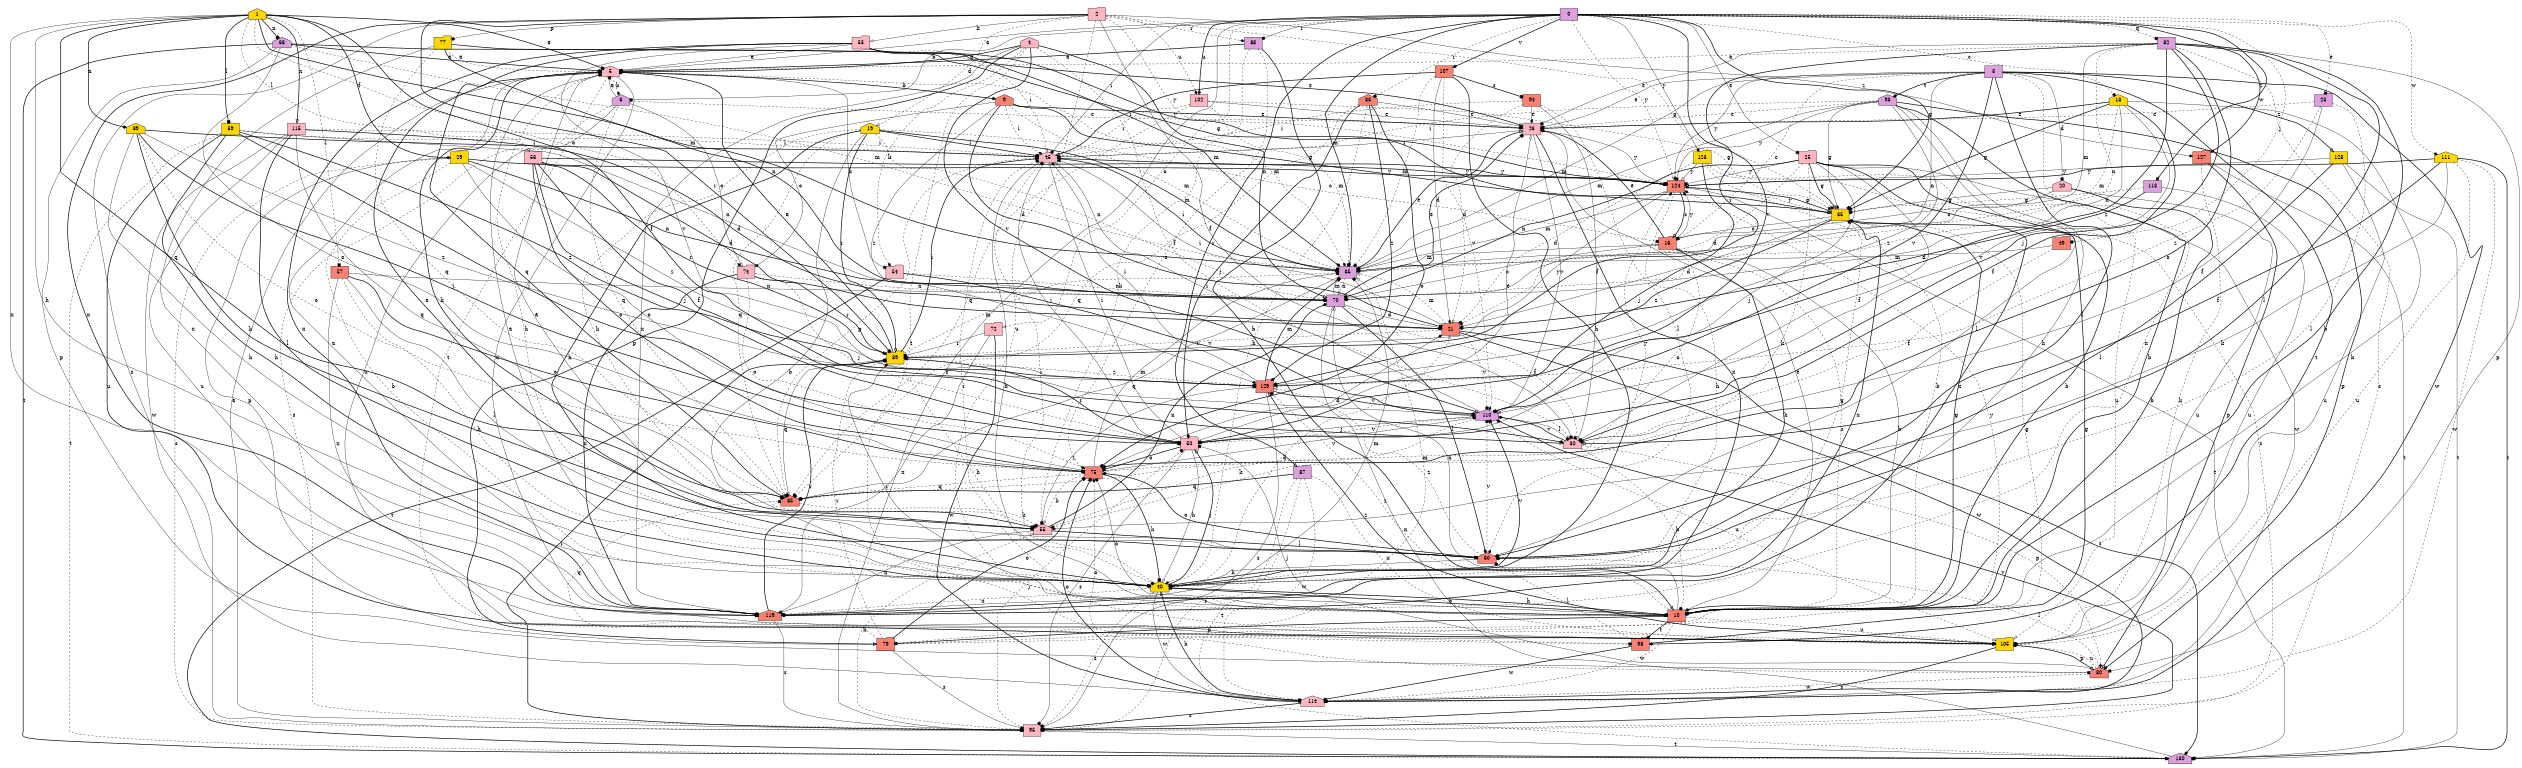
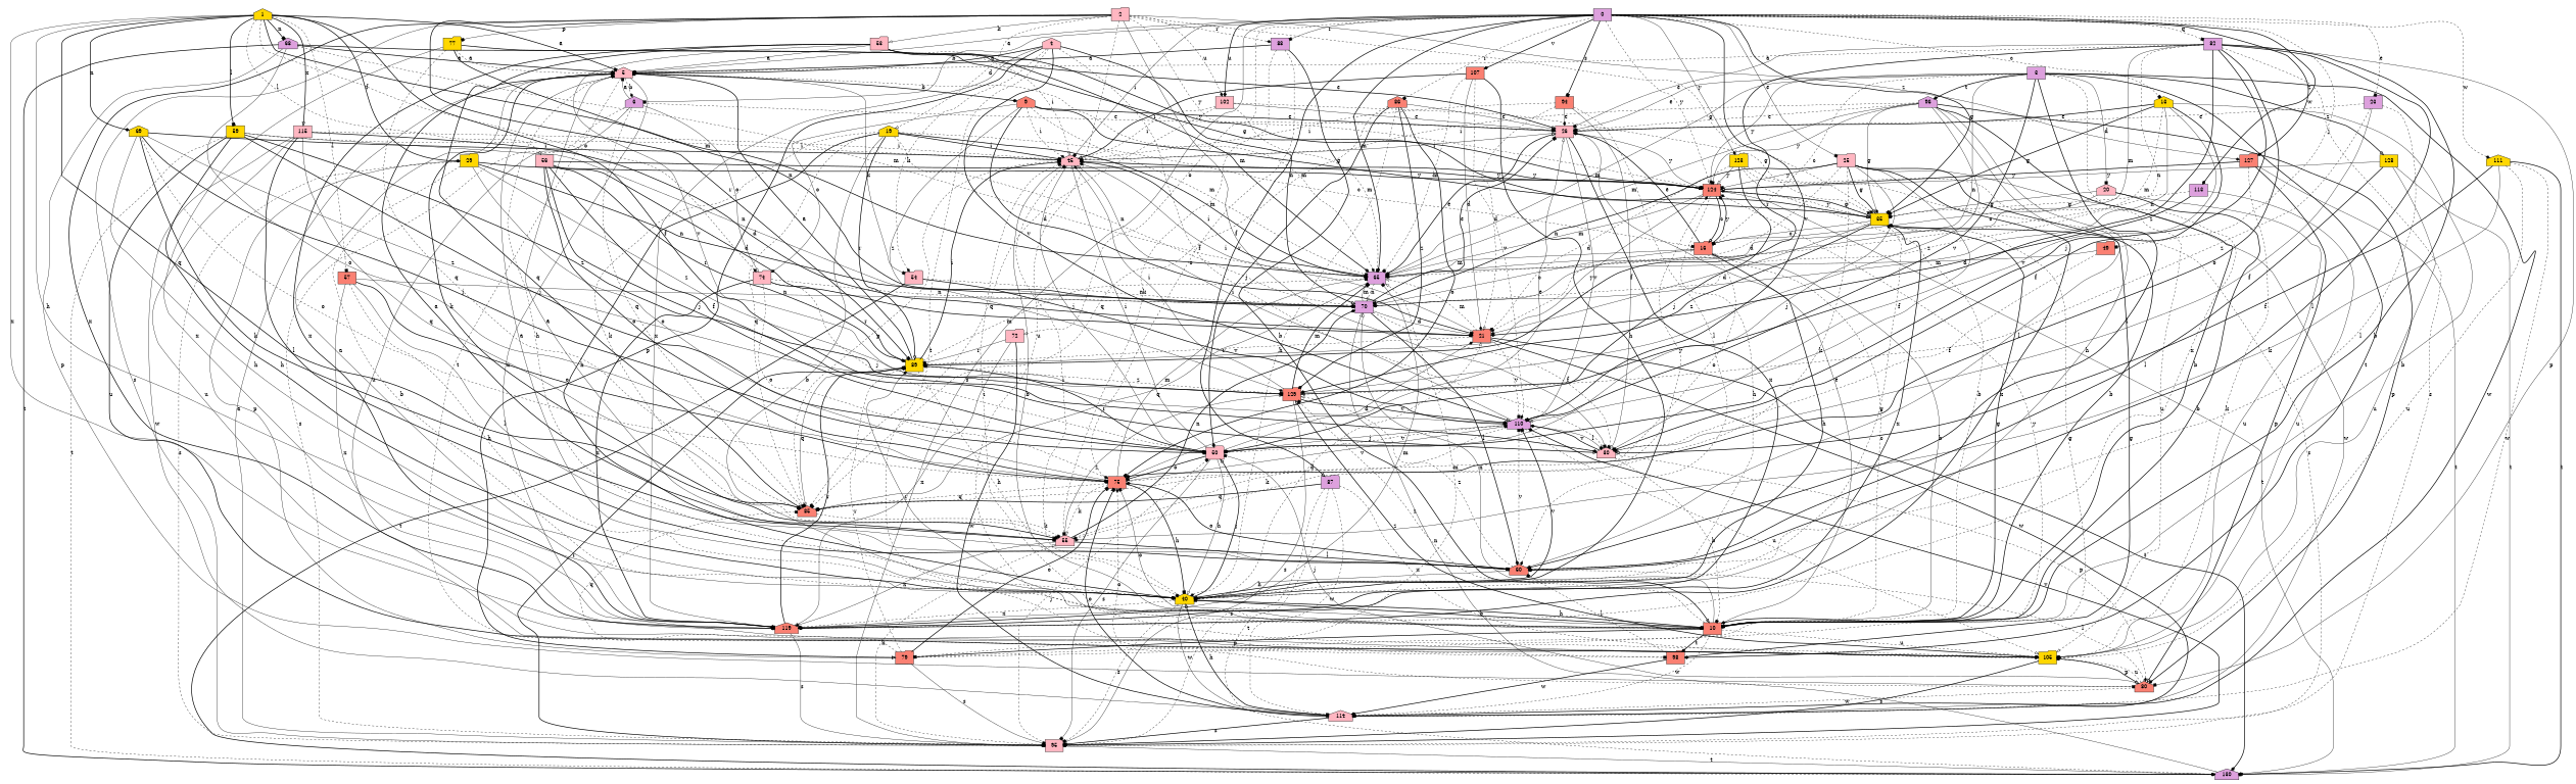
  strict digraph {
    node [fillcolor=lightpink shape=house style=filled]
    edge [arrowhead=diamond style=bold]
    0 [fillcolor=plum shape=box]
    5
    6 [fillcolor=plum]
    13 [fillcolor=gold]
    23 [fillcolor=plum shape=folder]
    25 [shape=folder]
    35 [fillcolor=gold shape=box]
    45
    49 [fillcolor=salmon shape=folder]
    65 [fillcolor=plum shape=box]
    72 [shape=folder]
    82 [fillcolor=plum shape=box]
    86 [fillcolor=salmon]
    87 [fillcolor=plum shape=folder]
    88 [fillcolor=plum shape=box]
    94 [fillcolor=salmon shape=box]
    95 [shape=box]
    102 [shape=box]
    107 [fillcolor=salmon shape=box]
    110 [fillcolor=plum]
    111 [fillcolor=gold]
    113 [fillcolor=plum shape=box]
    123 [fillcolor=gold shape=folder]
    124 [fillcolor=salmon shape=box]
    127 [fillcolor=salmon shape=folder]
    40 [fillcolor=gold]
    105 [fillcolor=gold shape=folder]
    98 [fillcolor=salmon shape=folder]
    54 [shape=folder]
    9 [fillcolor=salmon]
    55
    74 [shape=folder]
    85 [fillcolor=salmon]
    26 [shape=box]
    30
    70 [fillcolor=plum shape=box]
    10 [fillcolor=salmon shape=box]
    60 [fillcolor=salmon]
    129 [fillcolor=salmon shape=folder]
    119 [fillcolor=salmon]
    114
    21 [fillcolor=salmon shape=folder]
    50 [shape=folder]
    16 [fillcolor=salmon shape=folder]
    89 [fillcolor=gold shape=folder]
    75 [fillcolor=salmon shape=box]
    80 [fillcolor=salmon]
    n48 [fillcolor=plum label=130]
    1 [fillcolor=gold]
    29 [fillcolor=gold shape=folder]
    56 [shape=box]
    57 [fillcolor=salmon shape=box]
    59 [fillcolor=gold shape=box]
    68 [fillcolor=plum]
    69 [fillcolor=gold]
    115 [shape=box]
    79 [fillcolor=salmon shape=folder]
    2 [shape=folder]
    19 [fillcolor=gold]
    53 [shape=folder]
    77 [fillcolor=gold shape=folder]
    3 [fillcolor=plum shape=box]
    20
    96 [fillcolor=plum]
    128 [fillcolor=gold shape=box]
    4
    0 -> 5 [label=a style=solid]
    0 -> 6 [arrowhead=box label=b style=solid]
    0 -> 13 [arrowhead=box label=c style=dashed]
    0 -> 23 [arrowhead=box label=e style=dashed]
    0 -> 25 [arrowhead=box label=e style=solid]
    0 -> 35 [arrowhead=box label=g]
    0 -> 45 [arrowhead=box label=i style=solid]
    0 -> 49 [arrowhead=box label=j style=dashed]
    0 -> 65 [label=m]
    0 -> 72 [arrowhead=onormal label=o style=dashed]
    0 -> 82 [arrowhead=box label=q style=dashed]
    0 -> 86 [arrowhead=box label=r style=dashed]
    0 -> 87 [arrowhead=onormal label=r]
    0 -> 88 [arrowhead=box label=r style=solid]
-   107 -> 94 [arrowhead=box label=s]
+   0 -> 94 [arrowhead=box label=s]
    0 -> 95 [arrowhead=box label=s style=solid]
    0 -> 102 [label=u]
    0 -> 107 [label=v]
    0 -> 110 [label=v]
    0 -> 111 [label=w style=dashed]
    0 -> 113 [label=w]
    0 -> 123 [label=y style=solid]
    0 -> 124 [arrowhead=onormal label=y style=dashed]
    0 -> 127 [label=z]
    5 -> 6 [label=b style=dashed]
    5 -> 65 [label=m style=dashed]
    5 -> 40 [arrowhead=onormal label=h style=dashed]
    5 -> 105 [arrowhead=onormal label=u style=solid]
    5 -> 98 [arrowhead=box label=t style=dashed]
    5 -> 54 [arrowhead=box label=k style=solid]
    5 -> 9 [label=b]
    5 -> 55 [label=k]
    6 -> 5 [arrowhead=box label=a style=solid]
    6 -> 95 [arrowhead=onormal label=s style=dashed]
    6 -> 105 [arrowhead=onormal label=u style=solid]
    6 -> 74 [arrowhead=onormal label=o style=solid]
    6 -> 85 [arrowhead=onormal label=q style=dashed]
    6 -> 26 [label=e style=dashed]
    13 -> 35 [arrowhead=box label=g]
    13 -> 65 [label=m style=dashed]
    13 -> 110 [arrowhead=onormal label=v style=solid]
    13 -> 26 [arrowhead=onormal label=e]
    13 -> 30 [arrowhead=box label=f]
    13 -> 70 [label=n style=solid]
    13 -> 10 [label=b style=solid]
    23 -> 26 [arrowhead=box label=e style=dashed]
    23 -> 30 [arrowhead=box label=f style=solid]
    23 -> 60 [arrowhead=box label=l style=dashed]
    23 -> 129 [arrowhead=onormal label=z style=dashed]
    25 -> 35 [arrowhead=onormal label=g]
    25 -> 124 [arrowhead=box label=y style=solid]
    25 -> 55 [label=k style=dashed]
    25 -> 30 [label=f style=solid]
    25 -> 70 [arrowhead=box label=n]
    25 -> 10 [arrowhead=box label=b]
    25 -> 119 [label=x]
    25 -> 114 [arrowhead=onormal label=w style=solid]
    25 -> 21 [label=d style=dashed]
    25 -> 50 [label=j style=solid]
    35 -> 124 [label=y style=dashed]
    35 -> 129 [label=z]
    35 -> 119 [label=x]
    35 -> 21 [label=d style=solid]
    35 -> 16 [arrowhead=onormal label=c style=solid]
    45 -> 124 [arrowhead=onormal label=y]
    45 -> 85 [arrowhead=box label=p style=dashed]
    45 -> 10 [label=b style=solid]
    45 -> 50 [label=j style=solid]
    49 -> 65 [arrowhead=box label=m style=solid]
    49 -> 30 [arrowhead=onormal label=f style=dashed]
    65 -> 45 [label=i]
    65 -> 85 [label=q style=solid]
    65 -> 26 [arrowhead=onormal label=e]
    65 -> 70 [arrowhead=onormal label=n style=dashed]
    72 -> 119 [arrowhead=onormal label=x style=solid]
    72 -> 114 [arrowhead=box label=w]
    72 -> 89 [arrowhead=box label=r style=solid]
    82 -> 5 [label=a style=dashed]
    82 -> 65 [arrowhead=onormal label=m style=solid]
    82 -> 95 [label=s style=dashed]
    82 -> 26 [arrowhead=box label=e style=solid]
    82 -> 70 [label=n style=dashed]
    82 -> 10 [arrowhead=box label=b]
    82 -> 60 [label=l]
    82 -> 129 [arrowhead=onormal label=z]
    82 -> 50 [arrowhead=box label=j]
    82 -> 89 [arrowhead=onormal label=r]
    82 -> 75 [label=o]
    82 -> 80 [arrowhead=box label=p style=solid]
    86 -> 40 [label=h style=dashed]
    86 -> 85 [arrowhead=box label=q style=dashed]
    86 -> 26 [label=e style=solid]
    86 -> 129 [label=z]
    86 -> 50 [label=j]
    86 -> 75 [arrowhead=box label=o]
    87 -> 95 [arrowhead=onormal label=s style=dashed]
    87 -> 105 [arrowhead=onormal label=u style=dashed]
    87 -> 85 [arrowhead=box label=q]
    87 -> 114 [arrowhead=box label=w style=dashed]
    87 -> n48 [arrowhead=onormal label=t style=dashed]
    88 -> 5 [arrowhead=box label=a]
    88 -> 55 [arrowhead=box label=k style=dashed]
    88 -> 10 [arrowhead=onormal label=b]
    88 -> 75 [label=o style=dashed]
    94 -> 45 [arrowhead=onormal label=i style=dashed]
    94 -> 26 [label=e style=solid]
    94 -> 30 [arrowhead=onormal label=f style=solid]
    94 -> 60 [label=l style=dashed]
    94 -> 21 [arrowhead=onormal label=d style=dashed]
    95 -> 5 [label=a style=solid]
    95 -> 110 [label=v]
    95 -> 55 [arrowhead=onormal label=k style=dashed]
    95 -> 50 [arrowhead=box label=j style=dashed]
    95 -> 89 [label=r]
    95 -> n48 [arrowhead=onormal label=t style=solid]
    102 -> 35 [label=g style=dashed]
    102 -> 45 [arrowhead=onormal label=i style=dashed]
    102 -> 65 [arrowhead=box label=m style=dashed]
    102 -> 85 [label=q style=dashed]
    102 -> 26 [label=e style=solid]
    107 -> 45 [arrowhead=onormal label=i]
    107 -> 65 [arrowhead=box label=m style=dashed]
    107 -> 110 [label=v style=dashed]
    107 -> 40 [arrowhead=box label=h]
    107 -> 21 [label=d style=solid]
    110 -> 45 [arrowhead=onormal label=i style=solid]
    110 -> 105 [arrowhead=onormal label=u style=dashed]
    110 -> 55 [arrowhead=onormal label=k style=dashed]
    110 -> 30 [arrowhead=box label=l style=solid]
    110 -> 50 [arrowhead=onormal label=j style=solid]
    111 -> 105 [label=u style=dashed]
    111 -> 55 [label=k style=solid]
    111 -> 30 [arrowhead=onormal label=f]
    111 -> 114 [arrowhead=onormal label=w style=dashed]
    111 -> n48 [arrowhead=onormal label=t]
    113 -> 35 [label=g style=dashed]
    113 -> 105 [label=u style=solid]
    113 -> 21 [label=d]
    123 -> 95 [arrowhead=box label=s style=dashed]
    123 -> 124 [arrowhead=onormal label=y style=solid]
    123 -> 105 [arrowhead=onormal label=u style=dashed]
    123 -> 10 [arrowhead=onormal label=b style=dashed]
    123 -> 21 [label=d style=dashed]
    123 -> 50 [label=j]
    124 -> 35 [arrowhead=onormal label=g]
    124 -> 65 [label=m style=solid]
    124 -> 40 [arrowhead=onormal label=h style=dashed]
    124 -> 16 [arrowhead=onormal label=c]
    124 -> n48 [label=t style=solid]
-   111 -> 124 [arrowhead=onormal label=y]
+   127 -> 124 [arrowhead=onormal label=y]
    127 -> 105 [arrowhead=onormal label=k style=dashed]
    127 -> 80 [arrowhead=onormal label=p]
    127 -> n48 [arrowhead=onormal label=t style=solid]
    40 -> 5 [arrowhead=box label=a style=solid]
    40 -> 35 [label=g style=dashed]
    40 -> 45 [arrowhead=box label=i style=dashed]
    40 -> 95 [arrowhead=box label=s style=dashed]
    40 -> 110 [arrowhead=box label=v]
    40 -> 10 [arrowhead=box label=b]
    40 -> 119 [arrowhead=box label=x style=dashed]
    40 -> 114 [arrowhead=box label=w style=solid]
    40 -> 21 [arrowhead=onormal label=d style=dashed]
    40 -> 50 [arrowhead=onormal label=j]
    105 -> 95 [arrowhead=box label=s]
    105 -> 129 [arrowhead=onormal label=z]
    105 -> 80 [arrowhead=onormal label=p]
    98 -> 35 [label=g]
    98 -> 60 [arrowhead=box label=l style=dashed]
    98 -> 114 [label=w]
    54 -> 110 [label=v]
    54 -> 70 [label=n style=dashed]
    54 -> n48 [arrowhead=onormal label=t]
    9 -> 35 [arrowhead=onormal label=g]
    9 -> 45 [label=i style=dashed]
    9 -> 65 [arrowhead=box label=m style=dashed]
    9 -> 74 [label=o style=solid]
    9 -> 26 [arrowhead=onormal label=e]
    9 -> 129 [label=z style=solid]
    9 -> 21 [arrowhead=box label=d]
    55 -> 5 [arrowhead=onormal label=a]
    55 -> 70 [label=n]
    55 -> 60 [arrowhead=onormal label=l]
    55 -> 129 [arrowhead=onormal label=z style=solid]
    55 -> 119 [label=x style=solid]
    74 -> 70 [label=n style=dashed]
    74 -> 119 [arrowhead=box label=x]
    74 -> 50 [label=j style=dashed]
    74 -> 89 [label=r]
    74 -> 75 [arrowhead=onormal label=o style=dashed]
    85 -> 124 [label=y style=dashed]
    85 -> 55 [arrowhead=box label=k style=dashed]
    26 -> 45 [arrowhead=box label=i style=solid]
    26 -> 110 [arrowhead=onormal label=v style=solid]
    26 -> 124 [arrowhead=box label=y style=solid]
    26 -> 119 [arrowhead=onormal label=x]
    30 -> 110 [label=v]
    30 -> 10 [arrowhead=box label=b style=dashed]
    30 -> 80 [label=p style=dashed]
    70 -> 65 [arrowhead=box label=m style=solid]
    70 -> 26 [arrowhead=box label=e]
    70 -> 30 [arrowhead=box label=f style=dashed]
    70 -> 60 [label=l]
    70 -> 21 [arrowhead=box label=d style=solid]
    70 -> 16 [arrowhead=onormal label=c style=solid]
    10 -> 35 [arrowhead=onormal label=g]
    10 -> 45 [arrowhead=box label=i style=dashed]
    10 -> 40 [arrowhead=box label=h]
    10 -> 105 [label=u style=dashed]
    10 -> 98 [label=t]
    10 -> 26 [label=e style=solid]
    10 -> 70 [arrowhead=onormal label=n style=solid]
    10 -> 129 [arrowhead=box label=z style=dashed]
    10 -> 114 [arrowhead=box label=w style=dashed]
    10 -> 16 [arrowhead=onormal label=c style=dashed]
    10 -> 89 [label=r style=solid]
    10 -> 75 [arrowhead=box label=o style=solid]
    10 -> 79 [arrowhead=box label=p]
    60 -> 5 [label=a style=solid]
    60 -> 110 [arrowhead=box label=v style=dashed]
    60 -> 40 [label=h style=solid]
    60 -> 129 [arrowhead=onormal label=z style=dashed]
    60 -> 75 [label=o]
    129 -> 45 [label=i style=solid]
    129 -> 65 [arrowhead=box label=m]
    129 -> 95 [arrowhead=onormal label=s style=solid]
    129 -> 110 [label=v]
    119 -> 5 [label=a style=solid]
    119 -> 65 [arrowhead=box label=m style=solid]
    119 -> 95 [arrowhead=box label=s style=solid]
    119 -> 89 [arrowhead=box label=r]
    114 -> 95 [label=s]
    114 -> 40 [arrowhead=onormal label=h]
    114 -> 75 [arrowhead=box label=o]
    21 -> 45 [label=i style=solid]
    21 -> 65 [arrowhead=onormal label=m style=dashed]
    21 -> 110 [arrowhead=box label=v style=dashed]
    21 -> 114 [arrowhead=box label=w]
    21 -> 89 [arrowhead=box label=r style=dashed]
    21 -> n48 [label=t]
    50 -> 45 [arrowhead=onormal label=i style=solid]
    50 -> 95 [arrowhead=box label=s style=solid]
    50 -> 110 [arrowhead=onormal label=v style=dashed]
    50 -> 40 [arrowhead=onormal label=h style=solid]
    50 -> 26 [arrowhead=onormal label=e style=solid]
    50 -> 89 [label=r]
    50 -> 75 [arrowhead=box label=o]
    16 -> 65 [arrowhead=onormal label=m style=solid]
-   16 -> 124 [label=y style=solid]
+   16 -> 124 [label=y]
    16 -> 40 [label=h]
    16 -> 26 [label=e]
    16 -> 10 [label=b style=solid]
    16 -> 75 [arrowhead=onormal label=o style=dashed]
    89 -> 5 [arrowhead=box label=a]
    89 -> 45 [label=i]
    89 -> 65 [arrowhead=box label=m style=dashed]
    89 -> 124 [arrowhead=onormal label=y style=solid]
    89 -> 40 [arrowhead=box label=h style=dashed]
    89 -> 85 [arrowhead=onormal label=q style=solid]
    89 -> 129 [label=z style=dashed]
    75 -> 65 [arrowhead=box label=m style=solid]
    75 -> 110 [arrowhead=box label=v style=solid]
    75 -> 40 [arrowhead=box label=h]
    75 -> 55 [arrowhead=onormal label=k style=dashed]
    75 -> 85 [label=q style=dashed]
    75 -> 21 [label=d style=solid]
    80 -> 105 [arrowhead=box label=u style=dashed]
    80 -> 60 [label=l style=dashed]
    80 -> 114 [label=w style=dashed]
    80 -> 50 [arrowhead=box label=j style=solid]
    80 -> 75 [label=o style=dashed]
    n48 -> 70 [arrowhead=onormal label=n style=solid]
    1 -> 5 [arrowhead=box label=a]
    1 -> 65 [arrowhead=box label=m]
    1 -> 40 [arrowhead=box label=h style=solid]
    1 -> 74 [label=o style=dashed]
    1 -> 85 [label=q]
    1 -> 30 [label=f]
    1 -> 119 [label=x style=solid]
    1 -> 29 [label=f]
    1 -> 56 [arrowhead=onormal label=l style=dashed]
    1 -> 57 [arrowhead=box label=l style=dashed]
    1 -> 59 [arrowhead=box label=l]
    1 -> 68 [arrowhead=box label=n]
    1 -> 69 [label=n]
    1 -> 115 [arrowhead=onormal label=x]
    29 -> 95 [arrowhead=box label=s style=dashed]
    29 -> 124 [arrowhead=onormal label=y]
    29 -> 70 [label=n]
    29 -> 10 [label=b style=dashed]
    29 -> 129 [arrowhead=box label=z style=solid]
    29 -> 75 [arrowhead=onormal label=o style=solid]
    29 -> 79 [arrowhead=onormal label=p style=solid]
    56 -> 124 [arrowhead=onormal label=y]
    56 -> 30 [arrowhead=onormal label=f]
    56 -> 21 [arrowhead=onormal label=d]
    56 -> 50 [arrowhead=onormal label=j]
    56 -> 89 [arrowhead=onormal label=r]
    56 -> 75 [label=o]
    57 -> 40 [label=h style=dashed]
    57 -> 70 [label=n style=solid]
    57 -> 60 [arrowhead=onormal label=l style=solid]
    57 -> 119 [label=x style=solid]
    57 -> 75 [arrowhead=box label=o]
    59 -> 45 [arrowhead=box label=i style=dashed]
    59 -> 40 [arrowhead=onormal label=h]
    59 -> 105 [label=u]
    59 -> 70 [arrowhead=box label=n style=solid]
    59 -> 129 [arrowhead=box label=z]
    59 -> 50 [arrowhead=box label=j]
    59 -> n48 [arrowhead=onormal label=t style=dashed]
    68 -> 5 [label=a]
    68 -> 35 [arrowhead=onormal label=g]
    68 -> 65 [arrowhead=onormal label=m style=dashed]
    68 -> 75 [label=o style=solid]
    68 -> 80 [arrowhead=box label=p style=solid]
    68 -> n48 [label=t]
    69 -> 45 [label=i]
    69 -> 40 [label=h style=solid]
    69 -> 55 [arrowhead=box label=k]
    69 -> 129 [arrowhead=onormal label=z style=solid]
    69 -> 50 [arrowhead=box label=j]
    69 -> 75 [label=o style=dashed]
    115 -> 45 [arrowhead=box label=i style=dashed]
    115 -> 105 [arrowhead=onormal label=u style=solid]
    115 -> 85 [arrowhead=onormal label=q style=solid]
    115 -> 60 [arrowhead=box label=l]
    115 -> 114 [arrowhead=box label=w style=solid]
    115 -> 21 [label=d]
    79 -> 35 [arrowhead=onormal label=g style=dashed]
    79 -> 65 [arrowhead=onormal label=m style=dashed]
    79 -> 95 [arrowhead=box label=s style=solid]
    79 -> 124 [label=y style=dashed]
    79 -> 85 [arrowhead=box label=q style=dashed]
    79 -> 89 [arrowhead=box label=r style=dashed]
    79 -> 75 [arrowhead=box label=o]
    2 -> 35 [label=g style=dashed]
    2 -> 88 [label=r style=dashed]
    2 -> 95 [arrowhead=onormal label=s style=solid]
    2 -> 102 [label=u style=dashed]
    2 -> 124 [arrowhead=box label=y style=dashed]
    2 -> 127 [label=z style=solid]
    2 -> 105 [label=u style=dashed]
    2 -> 30 [arrowhead=box label=f style=solid]
    2 -> 119 [arrowhead=box label=x]
    2 -> 89 [arrowhead=box label=r]
    2 -> 19 [arrowhead=onormal label=d style=dashed]
    2 -> 53 [arrowhead=onormal label=k style=solid]
    2 -> 77 [arrowhead=box label=p style=solid]
    19 -> 45 [arrowhead=box label=i]
    19 -> 65 [arrowhead=onormal label=m]
    19 -> 40 [label=h]
    19 -> 55 [arrowhead=box label=k style=dashed]
    19 -> 85 [arrowhead=box label=q style=dashed]
    19 -> 70 [label=n style=dashed]
    19 -> 10 [arrowhead=onormal label=b style=solid]
    19 -> 16 [arrowhead=box label=c style=dashed]
    19 -> 89 [arrowhead=onormal label=r]
    53 -> 5 [label=a style=solid]
    53 -> 45 [arrowhead=onormal label=i style=dashed]
    53 -> 65 [label=m]
    53 -> 110 [arrowhead=onormal label=v style=solid]
    53 -> 124 [arrowhead=onormal label=y]
    53 -> 85 [arrowhead=onormal label=q]
    53 -> 119 [label=x]
    77 -> 5 [arrowhead=box label=a style=dashed]
    77 -> 85 [arrowhead=box label=q style=dashed]
    77 -> 26 [arrowhead=onormal label=e]
    77 -> 70 [label=n]
    77 -> 119 [label=x style=solid]
    3 -> 65 [label=m style=solid]
    3 -> 110 [arrowhead=box label=v]
    3 -> 124 [label=y style=solid]
    3 -> 98 [label=t]
    3 -> 26 [label=e style=solid]
    3 -> 70 [label=n style=solid]
    3 -> 60 [label=l]
    3 -> 119 [arrowhead=onormal label=x style=dashed]
    3 -> 114 [arrowhead=box label=w]
    3 -> 16 [arrowhead=box label=c style=dashed]
    3 -> 20 [arrowhead=box label=d style=solid]
    3 -> 96 [label=t]
    3 -> 128 [arrowhead=onormal label=z]
    20 -> 35 [arrowhead=box label=g style=solid]
    20 -> 105 [label=u style=solid]
    20 -> 10 [label=b]
    20 -> 16 [arrowhead=box label=c style=solid]
    96 -> 35 [label=g style=solid]
    96 -> 45 [label=i style=dashed]
    96 -> 65 [label=m style=solid]
    96 -> 124 [arrowhead=box label=y style=solid]
    96 -> 40 [arrowhead=box label=h style=solid]
    96 -> 26 [label=e style=dashed]
    96 -> 10 [label=b]
    96 -> 60 [arrowhead=onormal label=l style=solid]
    96 -> 129 [arrowhead=onormal label=z style=solid]
    96 -> 80 [label=p]
    128 -> 124 [arrowhead=onormal label=y style=solid]
    128 -> 105 [arrowhead=box label=u style=solid]
    128 -> 60 [label=l]
    128 -> n48 [arrowhead=box label=t style=solid]
    4 -> 5 [arrowhead=box label=a]
    4 -> 110 [arrowhead=onormal label=v]
    4 -> 98 [arrowhead=onormal label=t style=dashed]
    4 -> 54 [label=k style=dashed]
    4 -> 30 [arrowhead=onormal label=f style=dashed]
    4 -> 70 [arrowhead=onormal label=n]
    4 -> 119 [label=x style=solid]
    4 -> 79 [arrowhead=onormal label=p]
  }
